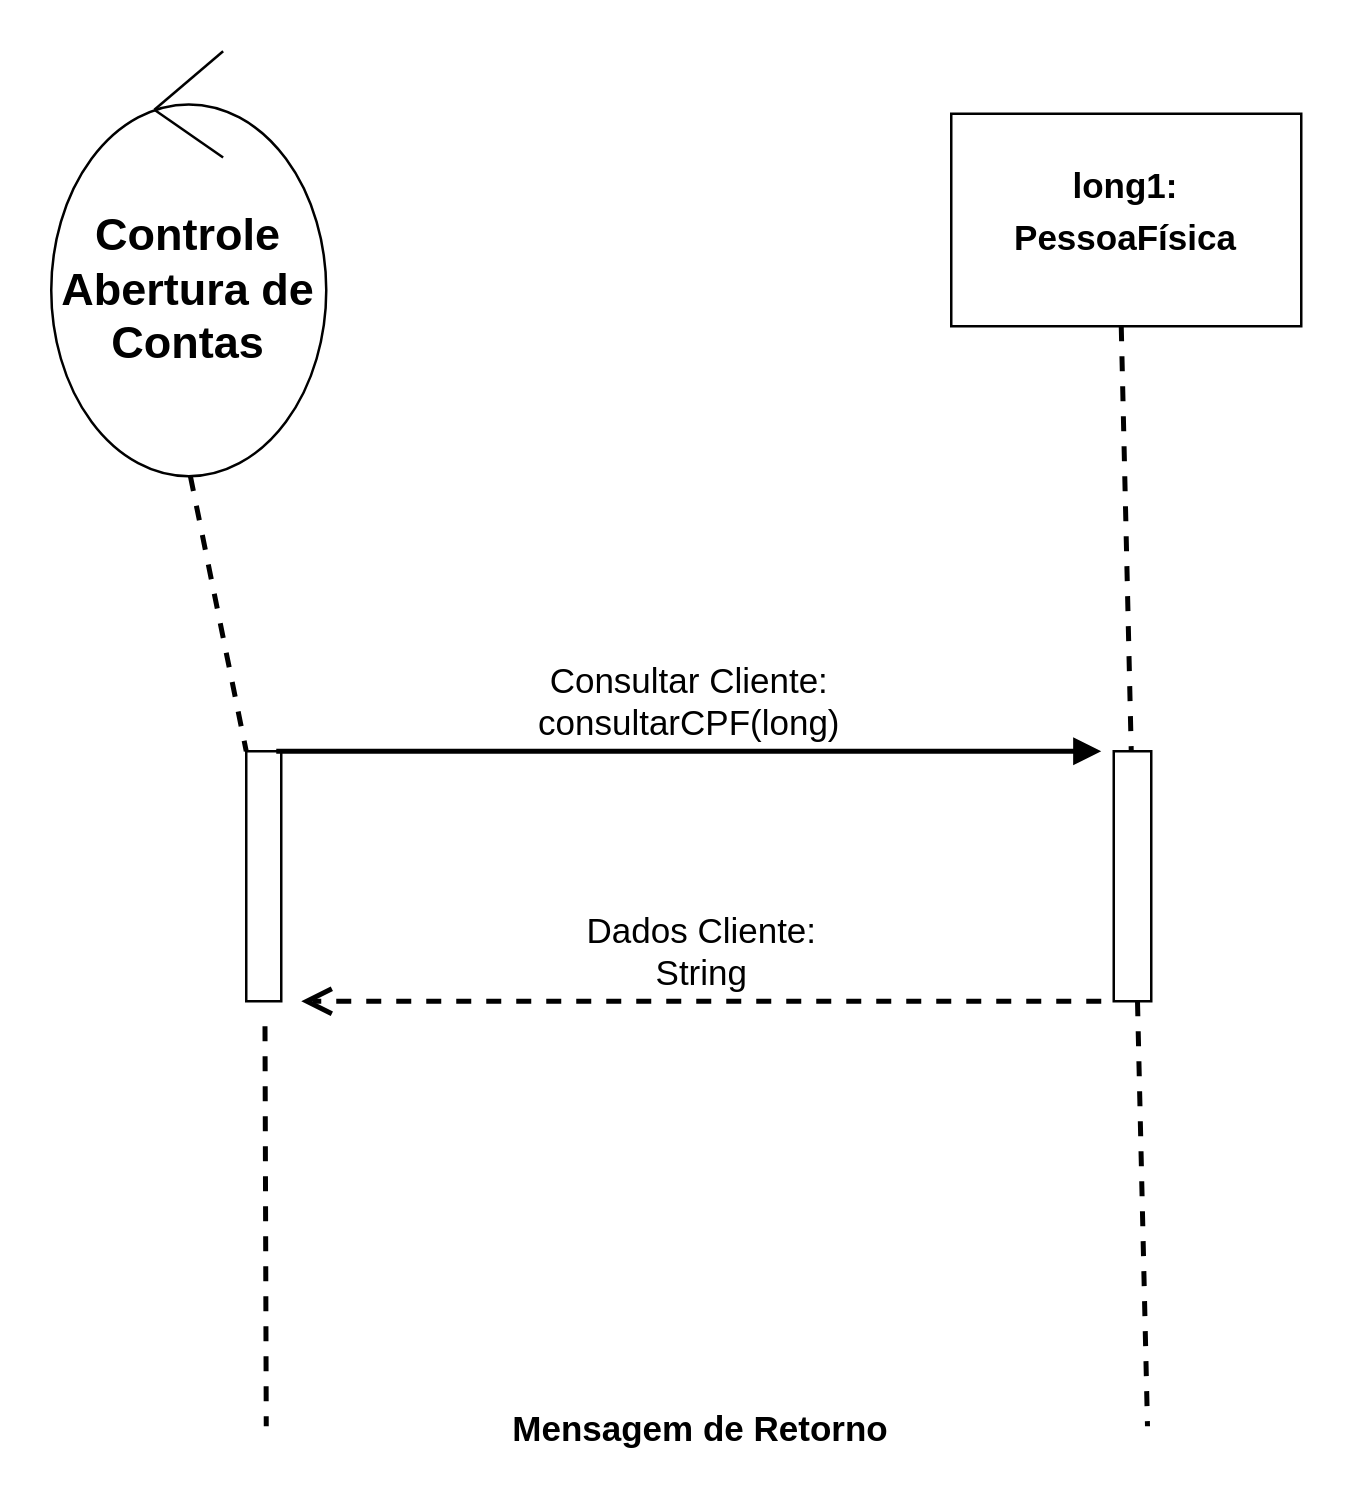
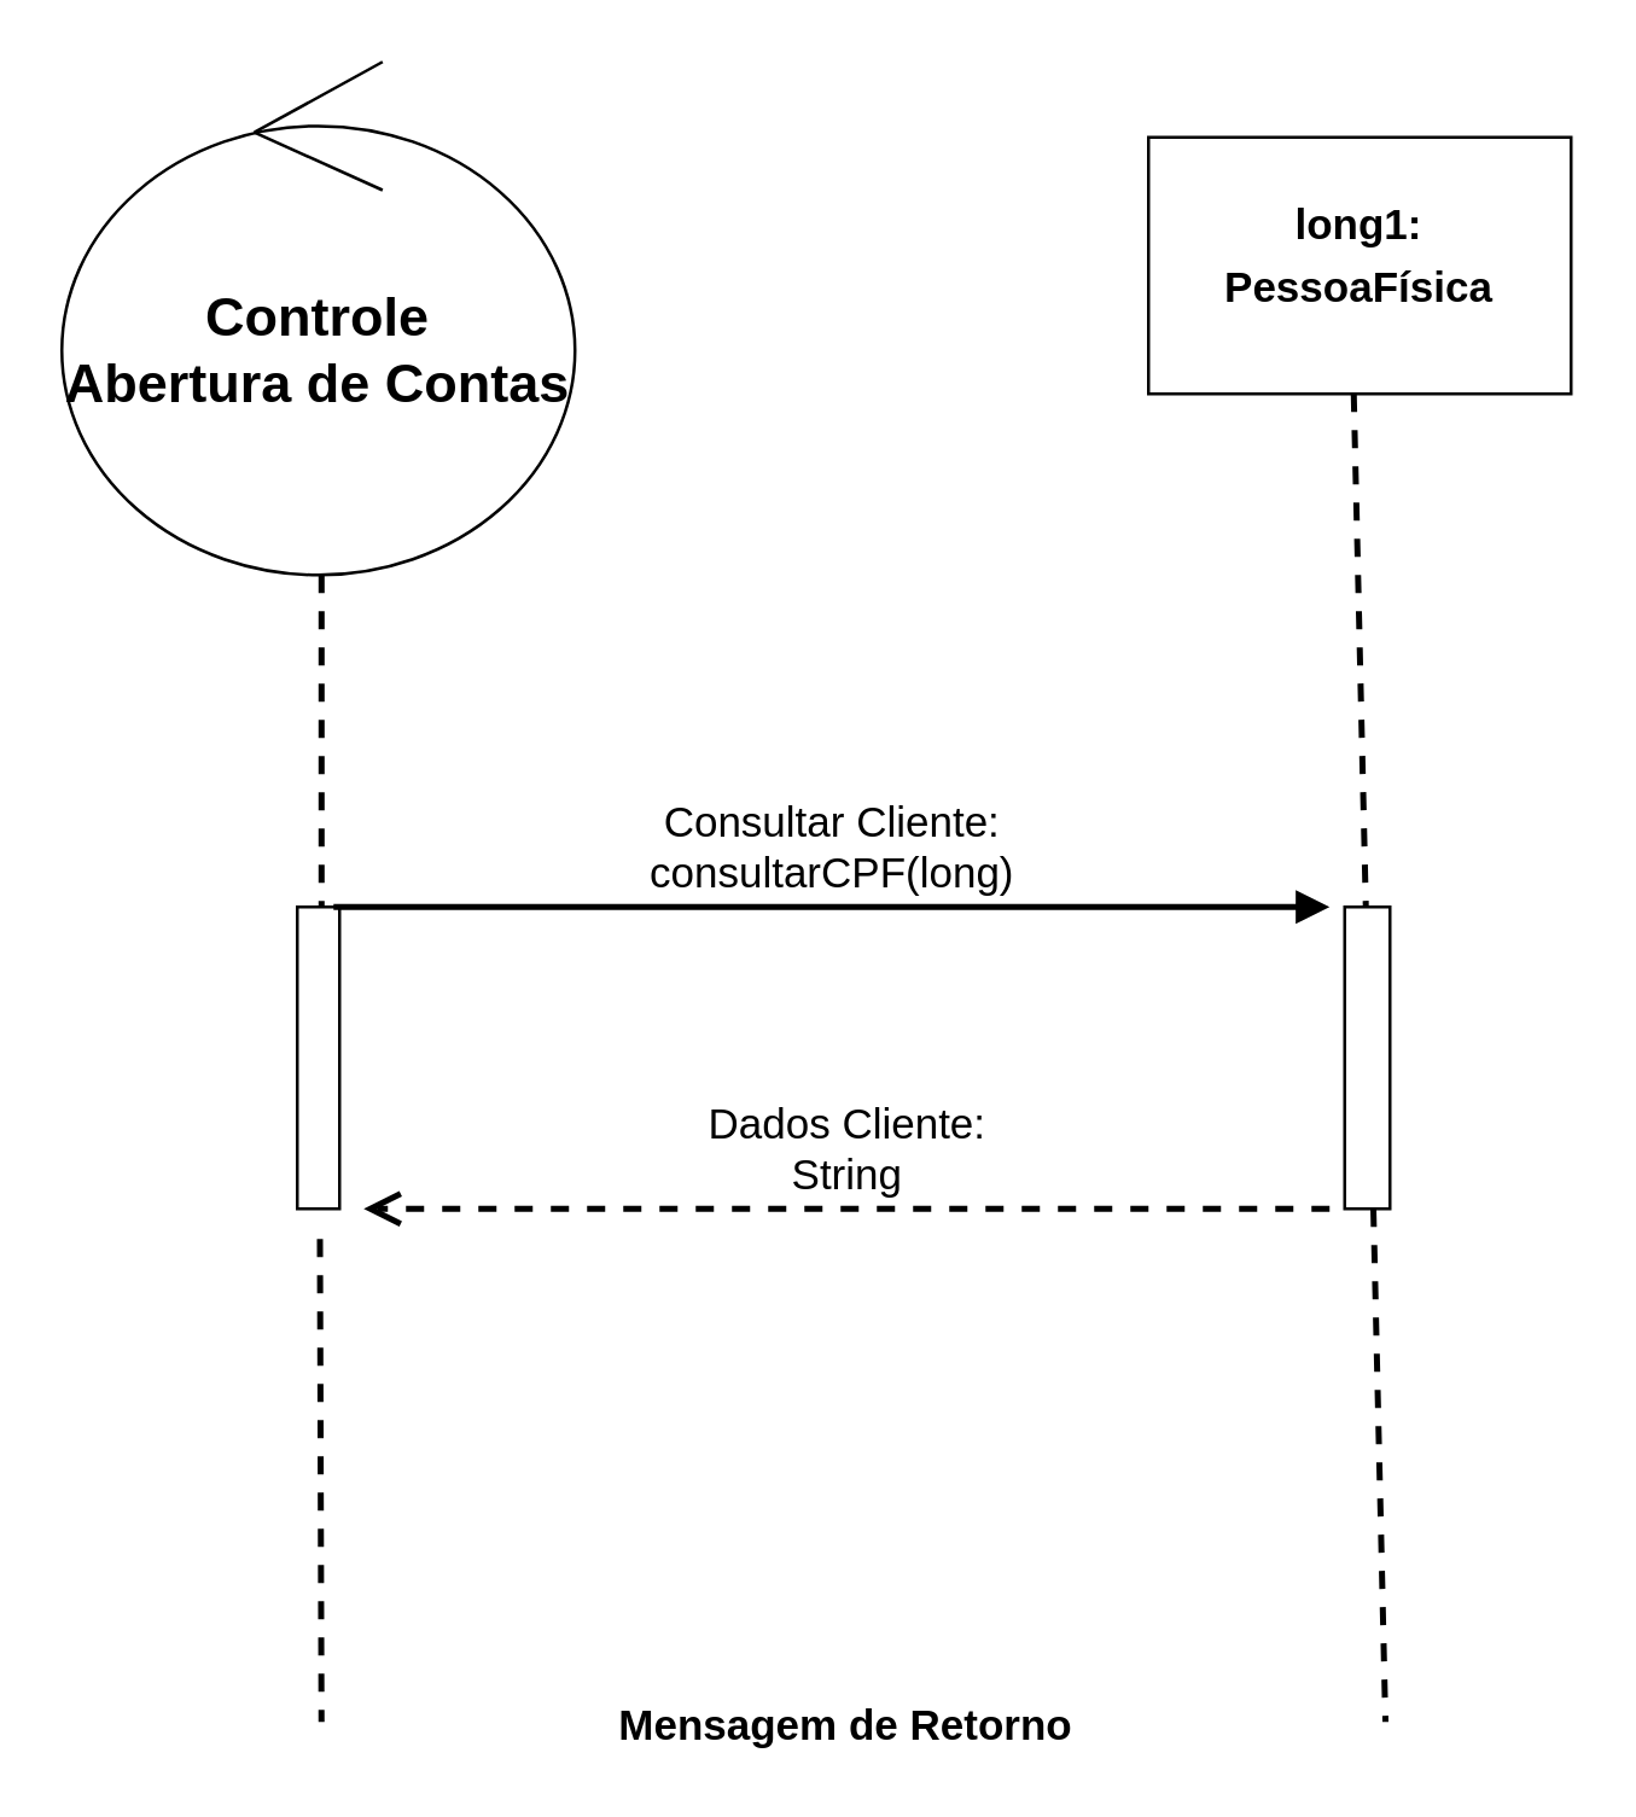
  <mxCell id="0" />
  <mxCell id="1" parent="0" />
- <mxCell id="2" value="Controle&lt;br&gt;Abertura de Contas" style="ellipse;shape=umlControl;whiteSpace=wrap;html=1;fontStyle=1;fontSize=18;" parent="1" vertex="1"><mxGeometry x="20" y="20" width="110" height="170" as="geometry" /></mxCell>
+ <mxCell id="2" value="Controle&lt;br&gt;Abertura de Contas" style="ellipse;shape=umlControl;whiteSpace=wrap;html=1;fontStyle=1;fontSize=18;" parent="1" vertex="1"><mxGeometry x="20" y="20" width="170" height="170" as="geometry" /></mxCell>
  <mxCell id="3" value="&lt;p style=&quot;margin: 4px 0px 0px; text-align: center; font-size: 14px;&quot;&gt;&lt;br style=&quot;font-size: 14px;&quot;&gt;&lt;b style=&quot;font-size: 14px;&quot;&gt;long1:&lt;/b&gt;&lt;/p&gt;&lt;p style=&quot;margin: 4px 0px 0px; text-align: center; font-size: 14px;&quot;&gt;&lt;b style=&quot;font-size: 14px;&quot;&gt;PessoaFísica&lt;/b&gt;&lt;/p&gt;&lt;p style=&quot;margin: 4px 0px 0px; text-align: center; font-size: 14px;&quot;&gt;&lt;b style=&quot;font-size: 14px;&quot;&gt;&lt;br style=&quot;font-size: 14px;&quot;&gt;&lt;/b&gt;&lt;/p&gt;" style="verticalAlign=middle;align=left;overflow=fill;fontSize=14;fontFamily=Helvetica;html=1;" parent="1" vertex="1"><mxGeometry x="380" y="45" width="140" height="85" as="geometry" /></mxCell>
  <mxCell id="4" value="" style="html=1;verticalAlign=bottom;endArrow=none;dashed=1;endSize=8;fontSize=14;exitX=0.506;exitY=1;exitDx=0;exitDy=0;exitPerimeter=0;horizontal=1;startArrow=none;startFill=0;endFill=0;strokeWidth=2;" parent="1" edge="1"><mxGeometry x="-0.25" y="30" relative="1" as="geometry"><mxPoint x="448" y="130" as="sourcePoint" /><mxPoint x="452" y="300" as="targetPoint" /><mxPoint as="offset" /></mxGeometry></mxCell>
  <mxCell id="5" value="" style="html=1;points=[];perimeter=orthogonalPerimeter;fontSize=14;" parent="1" vertex="1"><mxGeometry x="98" y="300" width="14" height="100" as="geometry" /></mxCell>
  <mxCell id="6" value="" style="html=1;verticalAlign=bottom;endArrow=none;dashed=1;endSize=8;fontSize=14;exitX=0.506;exitY=1;exitDx=0;exitDy=0;exitPerimeter=0;horizontal=1;startArrow=none;startFill=0;endFill=0;strokeWidth=2;" parent="1" source="2" target="5" edge="1"><mxGeometry x="0.333" y="174" relative="1" as="geometry"><mxPoint x="106" y="190" as="sourcePoint" /><mxPoint x="110" y="450" as="targetPoint" /><mxPoint as="offset" /></mxGeometry></mxCell>
  <mxCell id="7" value="" style="html=1;verticalAlign=bottom;endArrow=none;dashed=1;endSize=8;fontSize=14;exitX=1;exitY=1;exitDx=0;exitDy=0;exitPerimeter=0;endFill=0;strokeWidth=2;" parent="1" edge="1"><mxGeometry relative="1" as="geometry"><mxPoint x="105.5" y="410" as="sourcePoint" /><mxPoint x="106" y="570" as="targetPoint" /></mxGeometry></mxCell>
  <mxCell id="8" value="" style="html=1;points=[];perimeter=orthogonalPerimeter;fontSize=14;" parent="1" vertex="1"><mxGeometry x="445" y="300" width="15" height="100" as="geometry" /></mxCell>
  <mxCell id="9" value="Consultar Cliente:&lt;br&gt;consultarCPF(long)&lt;br&gt;" style="html=1;verticalAlign=bottom;endArrow=block;strokeWidth=2;fontSize=14;" parent="1" edge="1"><mxGeometry width="80" relative="1" as="geometry"><mxPoint x="110" y="300" as="sourcePoint" /><mxPoint x="440" y="300" as="targetPoint" /></mxGeometry></mxCell>
  <mxCell id="10" value="" style="html=1;verticalAlign=bottom;endArrow=none;dashed=1;endSize=8;fontSize=14;exitX=0.506;exitY=1;exitDx=0;exitDy=0;exitPerimeter=0;horizontal=1;startArrow=none;startFill=0;endFill=0;strokeWidth=2;" parent="1" edge="1"><mxGeometry x="-0.25" y="30" relative="1" as="geometry"><mxPoint x="454.5" y="400" as="sourcePoint" /><mxPoint x="458.5" y="570" as="targetPoint" /><mxPoint as="offset" /></mxGeometry></mxCell>
  <mxCell id="11" value="Dados Cliente:&lt;br&gt;String&lt;br&gt;" style="html=1;verticalAlign=bottom;endArrow=open;dashed=1;endSize=8;strokeWidth=2;fontSize=14;" parent="1" edge="1"><mxGeometry relative="1" as="geometry"><mxPoint x="440" y="400" as="sourcePoint" /><mxPoint x="120" y="400" as="targetPoint" /></mxGeometry></mxCell>
  <mxCell id="12" value="Mensagem de Retorno" style="text;align=center;fontStyle=1;verticalAlign=middle;spacingLeft=3;spacingRight=3;strokeColor=none;rotatable=0;points=[[0,0.5],[1,0.5]];portConstraint=eastwest;fontSize=14;" parent="1" vertex="1"><mxGeometry x="200" y="561" width="160" height="19" as="geometry" /></mxCell>
